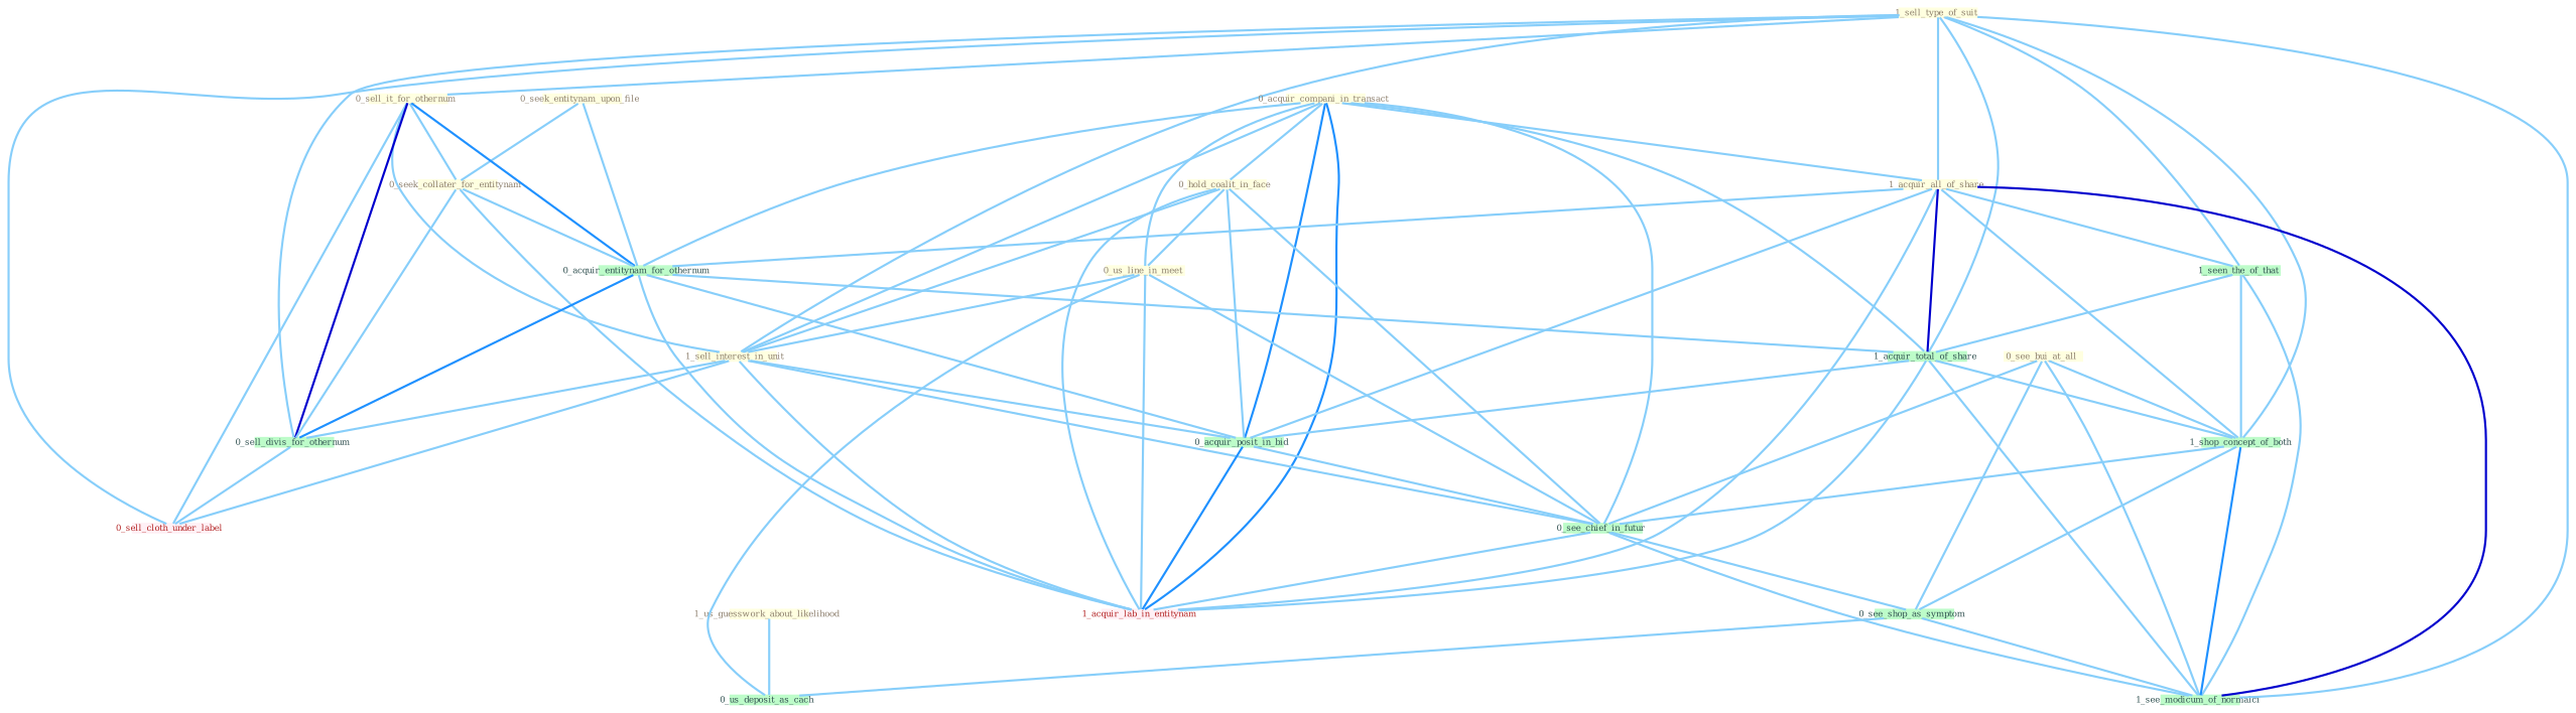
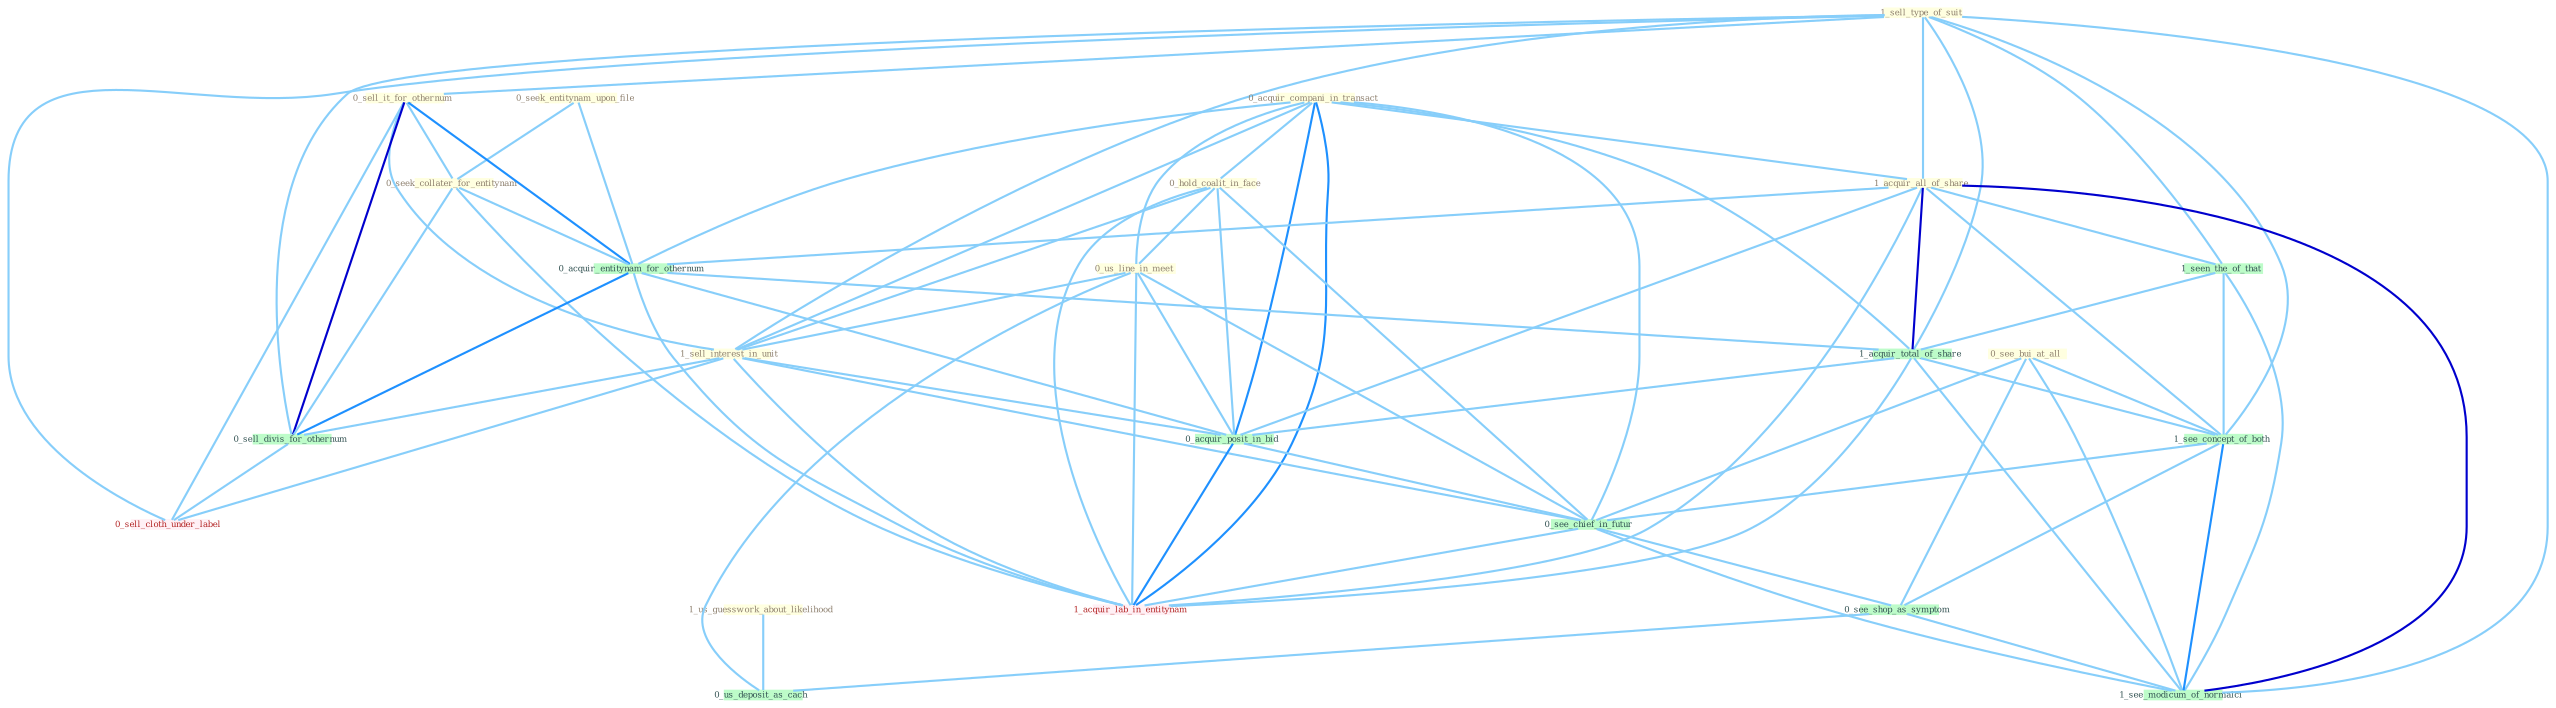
  graph {
    node [color="#ffffe0" fixedsize=true fontcolor="#8b7d6b" fontsize=4 shape=polygon style=filled]
    edge [color="#87cefa" w=1]
    "1_sell_type_of_suit " [height=.06 width=.5]
    "0_see_bui_at_all " [height=.06 width=.5]
    "0_acquir_compani_in_transact " [height=.06 width=.5]
    "0_seek_entitynam_upon_file " [height=.06 width=.5]
    "0_hold_coalit_in_face " [height=.06 width=.5]
    "1_acquir_all_of_share " [height=.06 width=.5]
    "1_us_guesswork_about_likelihood " [height=.06 width=.5]
    "0_us_line_in_meet " [height=.06 width=.5]
    "0_sell_it_for_othernum " [height=.06 width=.5]
    "1_sell_interest_in_unit " [height=.06 width=.5]
    "0_seek_collater_for_entitynam " [height=.06 width=.5]
    "0_sell_cloth_under_label " [color="#fff0f5" fontcolor="#b22222" height=.06 width=.5]
    "1_acquir_lab_in_entitynam " [color="#fff0f5" fontcolor="#b22222" height=.06 width=.5]
    "1_seen_the_of_that " [color="#BDFCC9" fontcolor="#2f4f4f" height=.06 width=.5]
    "0_sell_divis_for_othernum " [color="#BDFCC9" fontcolor="#2f4f4f" height=.06 width=.5]
    "1_acquir_total_of_share " [color="#BDFCC9" fontcolor="#2f4f4f" height=.06 width=.5]
-   "1_see_concept_of_both " [color="#BDFCC9" fontcolor="#2f4f4f" height=.06 width=.5 label="1_shop_concept_of_both"]
+   "1_see_concept_of_both " [color="#BDFCC9" fontcolor="#2f4f4f" height=.06 width=.5]
    "1_see_modicum_of_normalci " [color="#BDFCC9" fontcolor="#2f4f4f" height=.06 width=.5]
    "0_see_chief_in_futur " [color="#BDFCC9" fontcolor="#2f4f4f" height=.06 width=.5]
    "0_see_shop_as_symptom " [color="#BDFCC9" fontcolor="#2f4f4f" height=.06 width=.5]
    "0_acquir_entitynam_for_othernum " [color="#BDFCC9" fontcolor="#2f4f4f" height=.06 width=.5]
    "0_acquir_posit_in_bid " [color="#BDFCC9" fontcolor="#2f4f4f" height=.06 width=.5]
    "0_us_deposit_as_cach " [color="#BDFCC9" fontcolor="#2f4f4f" height=.06 width=.5]
    subgraph sub_1 {
      "1_sell_type_of_suit "
      "0_see_bui_at_all "
      "0_acquir_compani_in_transact "
      "0_seek_entitynam_upon_file "
      "0_hold_coalit_in_face "
      "1_acquir_all_of_share "
      "1_us_guesswork_about_likelihood "
      "0_us_line_in_meet "
      "0_sell_it_for_othernum "
      "1_sell_interest_in_unit "
      "0_seek_collater_for_entitynam "
    }
    subgraph sub_2 {
      "0_sell_cloth_under_label "
      "1_acquir_lab_in_entitynam "
    }
    "1_sell_type_of_suit " -- "1_acquir_all_of_share "
    "1_sell_type_of_suit " -- "0_sell_it_for_othernum "
    "1_sell_type_of_suit " -- "1_sell_interest_in_unit "
    "1_sell_type_of_suit " -- "0_sell_cloth_under_label "
    "1_sell_type_of_suit " -- "1_seen_the_of_that "
    "1_sell_type_of_suit " -- "0_sell_divis_for_othernum "
    "1_sell_type_of_suit " -- "1_acquir_total_of_share "
    "1_sell_type_of_suit " -- "1_see_concept_of_both "
    "1_sell_type_of_suit " -- "1_see_modicum_of_normalci "
    "0_see_bui_at_all " -- "1_see_concept_of_both "
    "0_see_bui_at_all " -- "1_see_modicum_of_normalci "
    "0_see_bui_at_all " -- "0_see_chief_in_futur "
    "0_see_bui_at_all " -- "0_see_shop_as_symptom "
    "0_acquir_compani_in_transact " -- "0_hold_coalit_in_face "
    "0_acquir_compani_in_transact " -- "1_acquir_all_of_share "
    "0_acquir_compani_in_transact " -- "0_us_line_in_meet "
    "0_acquir_compani_in_transact " -- "1_sell_interest_in_unit "
    "0_acquir_compani_in_transact " -- "1_acquir_lab_in_entitynam " [color="#1e90ff" w=2]
    "0_acquir_compani_in_transact " -- "1_acquir_total_of_share "
    "0_acquir_compani_in_transact " -- "0_see_chief_in_futur "
    "0_acquir_compani_in_transact " -- "0_acquir_entitynam_for_othernum "
    "0_acquir_compani_in_transact " -- "0_acquir_posit_in_bid " [color="#1e90ff" w=2]
    "0_seek_entitynam_upon_file " -- "0_seek_collater_for_entitynam "
    "0_seek_entitynam_upon_file " -- "0_acquir_entitynam_for_othernum "
    "0_hold_coalit_in_face " -- "0_us_line_in_meet "
    "0_hold_coalit_in_face " -- "1_sell_interest_in_unit "
    "0_hold_coalit_in_face " -- "1_acquir_lab_in_entitynam "
    "0_hold_coalit_in_face " -- "0_see_chief_in_futur "
    "0_hold_coalit_in_face " -- "0_acquir_posit_in_bid "
    "1_acquir_all_of_share " -- "1_acquir_lab_in_entitynam "
    "1_acquir_all_of_share " -- "1_seen_the_of_that "
    "1_acquir_all_of_share " -- "1_acquir_total_of_share " [color="#0000cd" w=3]
    "1_acquir_all_of_share " -- "1_see_concept_of_both "
    "1_acquir_all_of_share " -- "1_see_modicum_of_normalci " [color="#0000cd"]
    "1_acquir_all_of_share " -- "0_acquir_entitynam_for_othernum "
    "1_acquir_all_of_share " -- "0_acquir_posit_in_bid "
    "1_us_guesswork_about_likelihood " -- "0_us_deposit_as_cach "
    "0_us_line_in_meet " -- "1_sell_interest_in_unit "
    "0_us_line_in_meet " -- "1_acquir_lab_in_entitynam "
    "0_us_line_in_meet " -- "0_see_chief_in_futur "
+   "0_us_line_in_meet " -- "0_acquir_posit_in_bid "
    "0_us_line_in_meet " -- "0_us_deposit_as_cach "
    "0_sell_it_for_othernum " -- "1_sell_interest_in_unit "
    "0_sell_it_for_othernum " -- "0_seek_collater_for_entitynam "
    "0_sell_it_for_othernum " -- "0_sell_cloth_under_label "
    "0_sell_it_for_othernum " -- "0_sell_divis_for_othernum " [color="#0000cd" w=3]
    "0_sell_it_for_othernum " -- "0_acquir_entitynam_for_othernum " [color="#1e90ff" w=2]
    "1_sell_interest_in_unit " -- "0_sell_cloth_under_label "
    "1_sell_interest_in_unit " -- "1_acquir_lab_in_entitynam "
    "1_sell_interest_in_unit " -- "0_sell_divis_for_othernum "
    "1_sell_interest_in_unit " -- "0_see_chief_in_futur "
    "1_sell_interest_in_unit " -- "0_acquir_posit_in_bid "
    "0_seek_collater_for_entitynam " -- "1_acquir_lab_in_entitynam "
    "0_seek_collater_for_entitynam " -- "0_sell_divis_for_othernum "
    "0_seek_collater_for_entitynam " -- "0_acquir_entitynam_for_othernum "
    "1_seen_the_of_that " -- "1_acquir_total_of_share "
    "1_seen_the_of_that " -- "1_see_concept_of_both "
    "1_seen_the_of_that " -- "1_see_modicum_of_normalci "
    "0_sell_divis_for_othernum " -- "0_sell_cloth_under_label "
    "1_acquir_total_of_share " -- "1_acquir_lab_in_entitynam "
    "1_acquir_total_of_share " -- "1_see_concept_of_both "
    "1_acquir_total_of_share " -- "1_see_modicum_of_normalci "
    "1_acquir_total_of_share " -- "0_acquir_posit_in_bid "
    "1_see_concept_of_both " -- "1_see_modicum_of_normalci " [color="#1e90ff" w=2]
    "1_see_concept_of_both " -- "0_see_chief_in_futur "
    "1_see_concept_of_both " -- "0_see_shop_as_symptom "
    "0_see_chief_in_futur " -- "1_acquir_lab_in_entitynam "
    "0_see_chief_in_futur " -- "1_see_modicum_of_normalci "
    "0_see_chief_in_futur " -- "0_see_shop_as_symptom "
    "0_see_shop_as_symptom " -- "1_see_modicum_of_normalci "
    "0_see_shop_as_symptom " -- "0_us_deposit_as_cach "
    "0_acquir_entitynam_for_othernum " -- "1_acquir_lab_in_entitynam "
    "0_acquir_entitynam_for_othernum " -- "0_sell_divis_for_othernum " [color="#1e90ff" w=2]
    "0_acquir_entitynam_for_othernum " -- "1_acquir_total_of_share "
    "0_acquir_entitynam_for_othernum " -- "0_acquir_posit_in_bid "
    "0_acquir_posit_in_bid " -- "1_acquir_lab_in_entitynam " [color="#1e90ff" w=2]
    "0_acquir_posit_in_bid " -- "0_see_chief_in_futur "
  }
